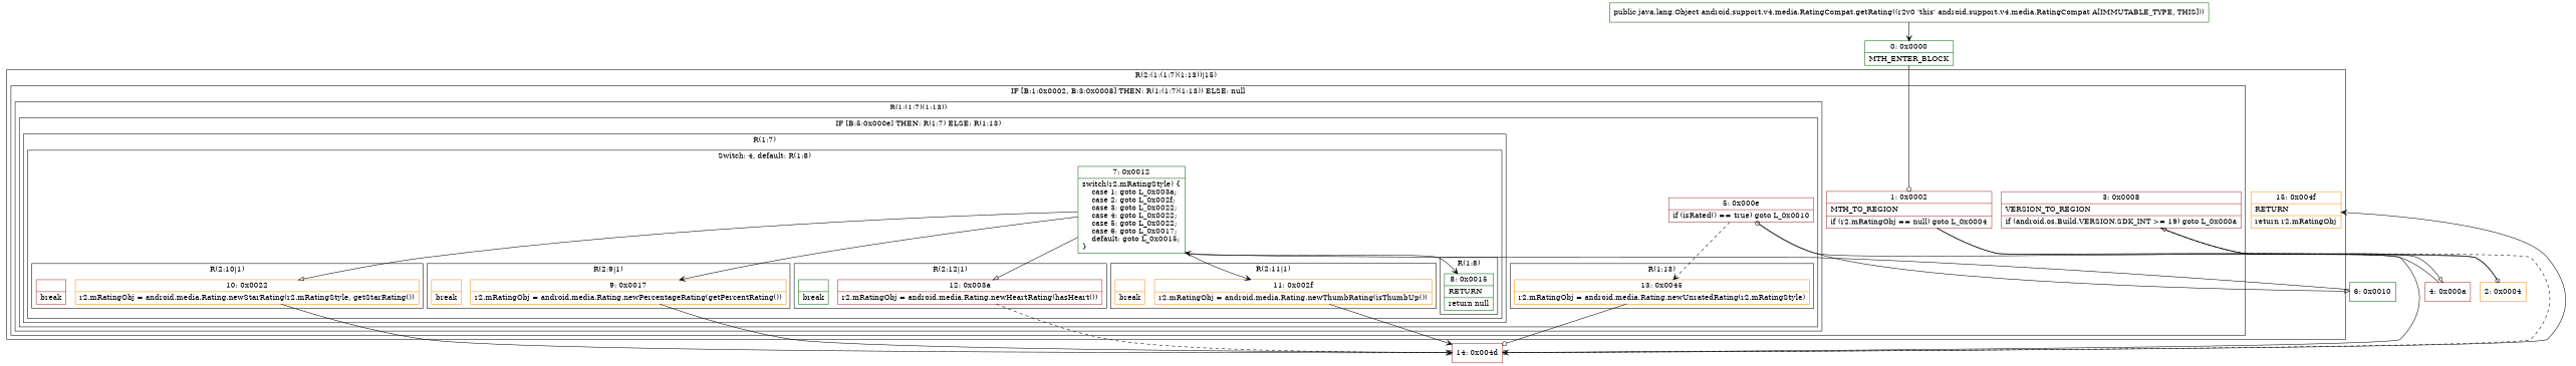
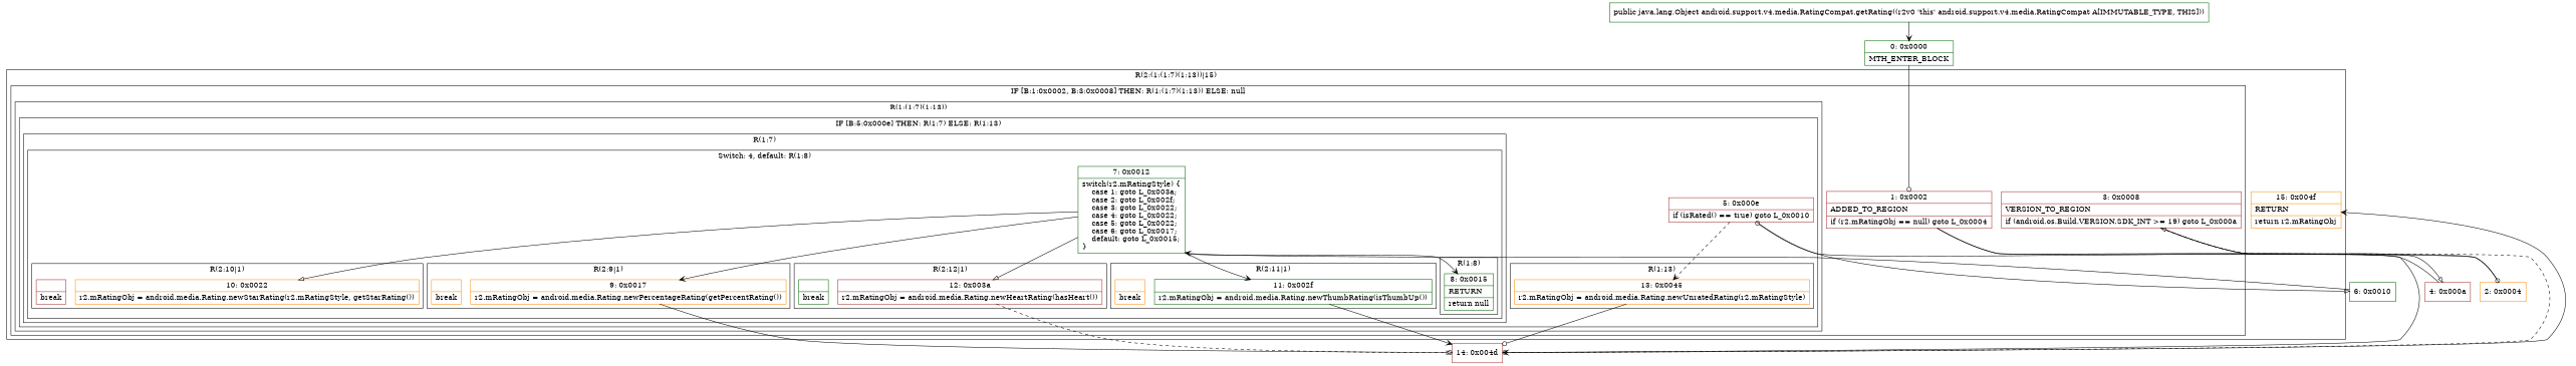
  digraph {
    node [color=darkorange shape=record]
    edge [arrowhead=vee]
    n1 [color=brown label="{12\:\ 0x003a|r2.mRatingObj = android.media.Rating.newHeartRating(hasHeart())\l}"]
    n2 [color=darkgreen label="{|break\l}"]
-   n3 [label="{11\:\ 0x002f|r2.mRatingObj = android.media.Rating.newThumbRating(isThumbUp())\l}"]
+   n3 [color=darkgreen label="{11\:\ 0x002f|r2.mRatingObj = android.media.Rating.newThumbRating(isThumbUp())\l}"]
    n4 [label="{|break\l}"]
    n5 [label="{10\:\ 0x0022|r2.mRatingObj = android.media.Rating.newStarRating(r2.mRatingStyle, getStarRating())\l}"]
    n6 [color=brown label="{|break\l}"]
    n7 [label="{9\:\ 0x0017|r2.mRatingObj = android.media.Rating.newPercentageRating(getPercentRating())\l}"]
    n8 [label="{|break\l}"]
    n9 [color=darkgreen label="{8\:\ 0x0015|RETURN\l|return null\l}"]
    n10 [color=darkgreen label="{7\:\ 0x0012|switch(r2.mRatingStyle) \{\l    case 1: goto L_0x003a;\l    case 2: goto L_0x002f;\l    case 3: goto L_0x0022;\l    case 4: goto L_0x0022;\l    case 5: goto L_0x0022;\l    case 6: goto L_0x0017;\l    default: goto L_0x0015;\l\}\l}"]
    n11 [label="{13\:\ 0x0045|r2.mRatingObj = android.media.Rating.newUnratedRating(r2.mRatingStyle)\l}"]
    n12 [color=brown label="{5\:\ 0x000e|if (isRated() == true) goto L_0x0010\l}"]
-   n13 [color=brown label="{1\:\ 0x0002|MTH_TO_REGION\l|if (r2.mRatingObj == null) goto L_0x0004\l}"]
+   n13 [color=brown label="{1\:\ 0x0002|ADDED_TO_REGION\l|if (r2.mRatingObj == null) goto L_0x0004\l}"]
    n14 [color=brown label="{3\:\ 0x0008|VERSION_TO_REGION\l|if (android.os.Build.VERSION.SDK_INT \>= 19) goto L_0x000a\l}"]
    n15 [label="{15\:\ 0x004f|RETURN\l|return r2.mRatingObj\l}"]
    n16 [color=brown label="{14\:\ 0x004d}"]
    n17 [color=darkgreen label="{6\:\ 0x0010}"]
    n18 [label="{2\:\ 0x0004}"]
    n19 [color=brown label="{4\:\ 0x000a}"]
    n20 [color=darkgreen label="{0\:\ 0x0000|MTH_ENTER_BLOCK\l}"]
    n21 [color=darkgreen label="{public java.lang.Object android.support.v4.media.RatingCompat.getRating((r2v0 'this' android.support.v4.media.RatingCompat A[IMMUTABLE_TYPE, THIS])) }"]
    subgraph cluster_1 {
      label="R(2:(1:(1:7)(1:13))|15)"
      n15
      subgraph cluster_2 {
        label="IF [B:1:0x0002, B:3:0x0008] THEN: R(1:(1:7)(1:13)) ELSE: null"
        n13
        n14
        subgraph cluster_3 {
          label="R(1:(1:7)(1:13))"
          subgraph cluster_4 {
            label="IF [B:5:0x000e] THEN: R(1:7) ELSE: R(1:13)"
            n12
            subgraph cluster_5 {
              label="R(1:7)"
              subgraph cluster_6 {
                label="Switch: 4, default: R(1:8)"
                n10
                subgraph cluster_7 {
                  label="R(2:12|1)"
                  n1
                  n2
                }
                subgraph cluster_8 {
                  label="R(2:11|1)"
                  n3
                  n4
                }
                subgraph cluster_9 {
                  label="R(2:10|1)"
                  n5
                  n6
                }
                subgraph cluster_10 {
                  label="R(2:9|1)"
                  n7
                  n8
                }
                subgraph cluster_11 {
                  label="R(1:8)"
                  n9
                }
              }
            }
            subgraph cluster_12 {
              label="R(1:13)"
              n11
            }
          }
        }
      }
    }
    n1 -> n16 [arrowhead=onormal style=dashed]
    n3 -> n16
-   n5 -> n16
    n7 -> n16 [arrowhead=odot]
    n10 -> n1 [arrowhead=onormal]
    n10 -> n3
    n10 -> n5 [arrowhead=onormal]
    n10 -> n7
    n10 -> n9
    n11 -> n16 [arrowhead=odot]
    n12 -> n11 [style=dashed]
    n12 -> n17 [arrowhead=onormal]
    n13 -> n16 [arrowhead=odot style=solid]
    n13 -> n18 [arrowhead=odot]
    n14 -> n16 [style=dashed]
    n14 -> n19 [arrowhead=onormal]
    n16 -> n15
    n17 -> n10
    n18 -> n14 [arrowhead=onormal]
    n19 -> n12 [arrowhead=odot]
    n20 -> n13 [arrowhead=odot]
    n21 -> n20
  }
